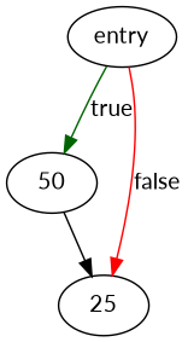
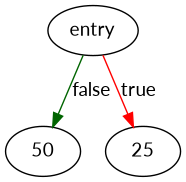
  digraph {
    fontname=Lato
    node [fontname=Lato]
    edge [fontname=Lato]
    n1 [label=entry]
    n2 [label=50]
    25
-   n1 -> n2 [color=darkgreen label=true]
-   n1 -> 25 [color=red label=false]
-   n2 -> 25
+   n1 -> n2 [color=darkgreen label=false]
+   n1 -> 25 [color=red label=true]
  }
